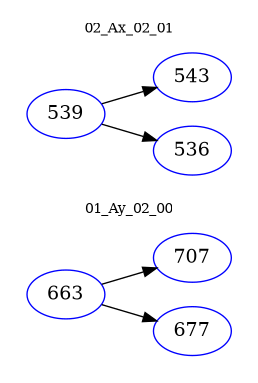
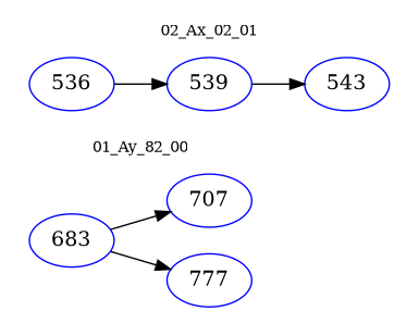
  digraph {
    rankdir=LR
    node [color=blue]
    edge [color=black]
-   n1 [label=663]
-   n2 [label=677]
+   n1 [label=683]
+   n2 [label=777]
    n3 [label=707]
    n4 [label=539]
    n5 [label=536]
    n6 [label=543]
    subgraph cluster_1 {
      color=white
      fontsize=10
-     label="01_Ay_02_00"
+     label="01_Ay_82_00"
      n1
      n2
      n3
    }
    subgraph cluster_2 {
      color=white
      fontsize=10
      label="02_Ax_02_01"
      n4
      n5
      n6
    }
    n1 -> n2
    n1 -> n3
-   n4 -> n5
+   n5 -> n4
    n4 -> n6
  }
